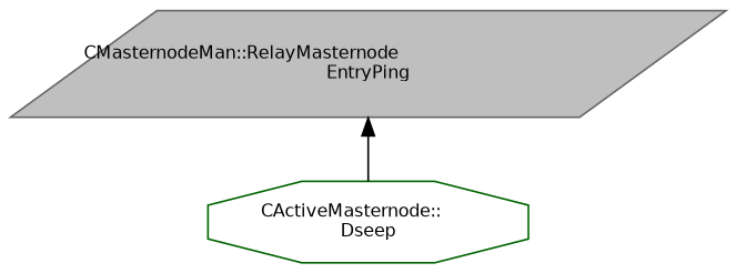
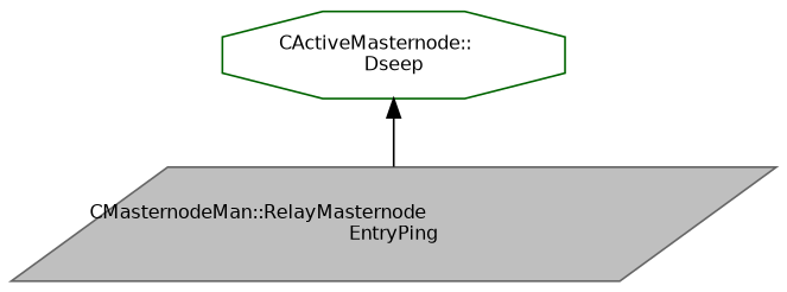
  digraph {
    rankdir=TB
    node [fontname=Helvetica fontsize=10 style=filled]
    n1 [color=gray40 fillcolor=grey75 fontcolor=black height=0.2 label="CMasternodeMan::RelayMasternode\lEntryPing" shape=parallelogram width=0.4]
    n2 [color=darkgreen fillcolor=white height=0.2 label="CActiveMasternode::\lDseep" shape=octagon width=0.4]
-   n1 -> n2 [color=black dir=back fontname=Helvetica fontsize=10 labelfontname=Helvetica labelfontsize=10 style=solid]
+   n2 -> n1 [color=black dir=back fontname=Helvetica fontsize=10 labelfontname=Helvetica labelfontsize=10 style=solid]
  }
